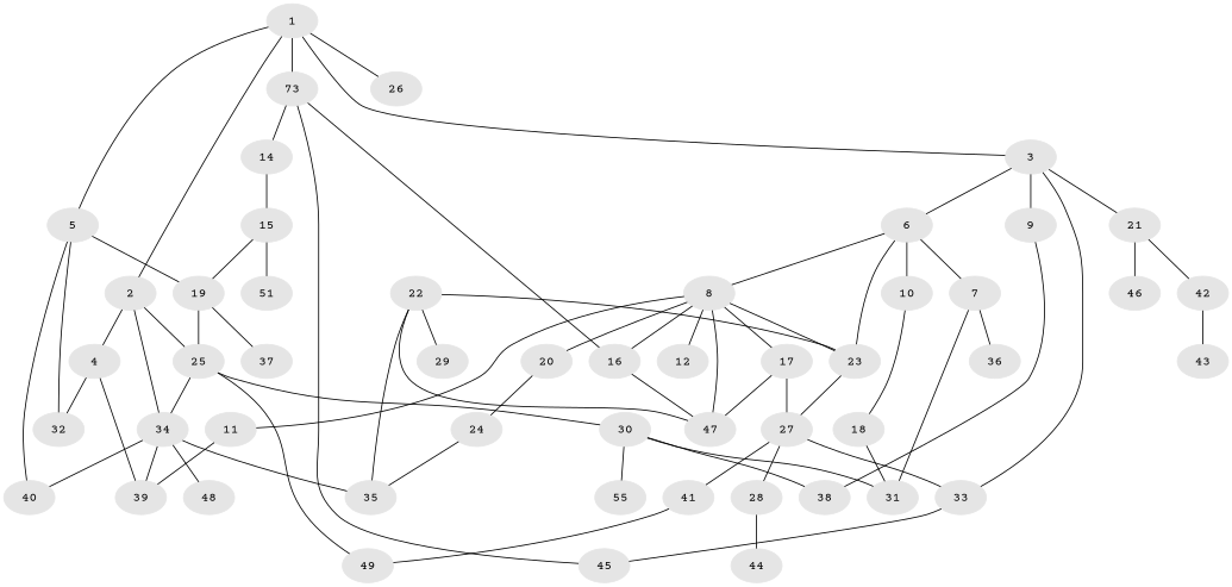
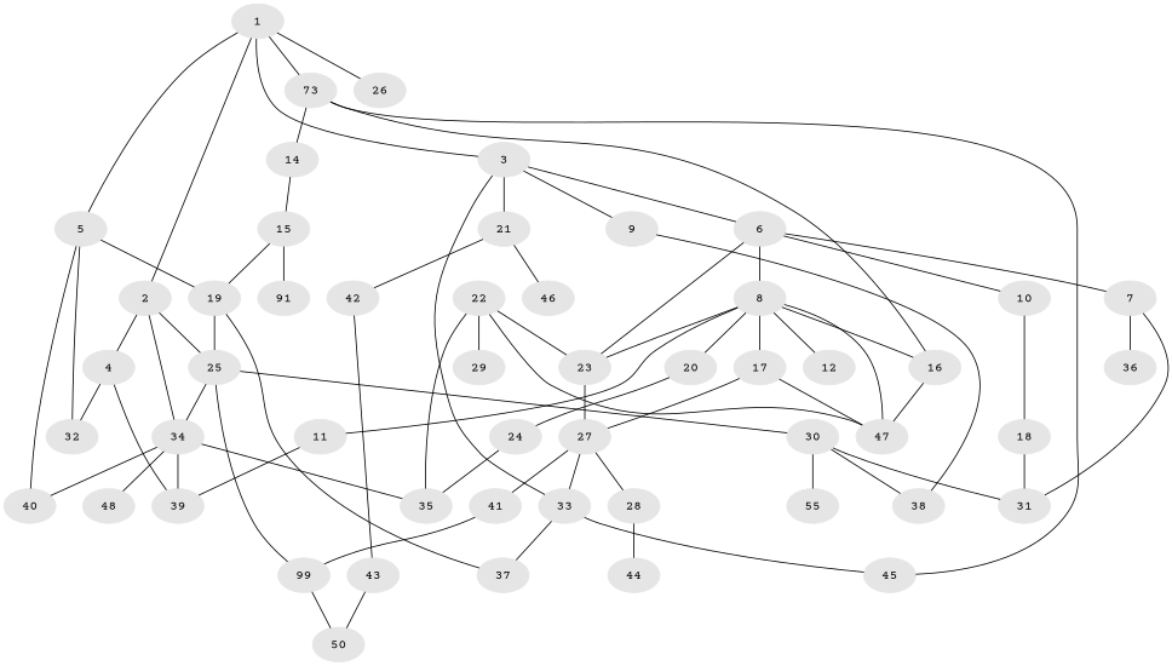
  graph {
    fontname="Courier Prime"
    node [color=gray90 fontname="Courier Prime" style=filled]
    edge [fontname="Courier Prime"]
    1
    2
    3
    5
    n5 [label=73]
    26
    4
    25
    34
    6
    9
    21
    33
    32
    19
    40
    16
    14
    45
    39
    30
-   49
+   49 [label=99]
    35
    48
    7
    8
    10
    23
    38
    42
    46
    37
    31
    36
    11
    12
    17
    20
    47
    18
    27
    24
    22
    29
    15
-   51
+   51 [label=91]
    28
    41
    43
    n50 [label=55]
+   50
    44
    1 -- 2
    1 -- 3
    1 -- 5
    1 -- n5
    1 -- 26
    2 -- 4
    2 -- 25
    2 -- 34
    3 -- 6
    3 -- 9
    3 -- 21
    3 -- 33
    5 -- 32
    5 -- 19
    5 -- 40
    n5 -- 16
    n5 -- 14
    n5 -- 45
    4 -- 32
    4 -- 39
    25 -- 34
    25 -- 30
    25 -- 49
    34 -- 40
    34 -- 39
    34 -- 35
    34 -- 48
    6 -- 7
    6 -- 8
    6 -- 10
    6 -- 23
    9 -- 38
    21 -- 42
    21 -- 46
    33 -- 45
+   33 -- 37
    19 -- 25
    19 -- 37
    16 -- 47
    14 -- 15
    30 -- 38
    30 -- 31
    30 -- n50
+   49 -- 50
    7 -- 31
    7 -- 36
    8 -- 16
    8 -- 23
    8 -- 11
    8 -- 12
    8 -- 17
    8 -- 20
    8 -- 47
    10 -- 18
    23 -- 27
    42 -- 43
    11 -- 39
    17 -- 47
    17 -- 27
    20 -- 24
    18 -- 31
    27 -- 33
    27 -- 28
    27 -- 41
    24 -- 35
    22 -- 35
    22 -- 23
    22 -- 47
    22 -- 29
    15 -- 19
    15 -- 51
    28 -- 44
    41 -- 49
+   43 -- 50
  }
